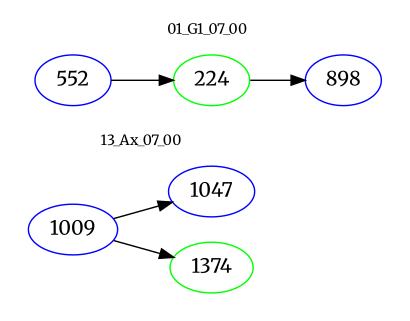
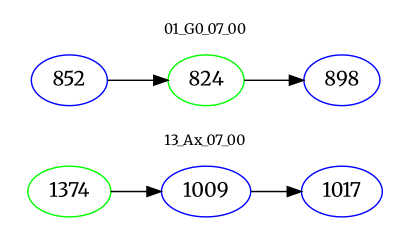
  digraph {
    fontname=Merriweather
    rankdir=LR
    node [color=blue fontname=Merriweather]
    edge [color=black fontname=Merriweather]
    n1 [color=green label=1374]
    n2 [label=1009]
-   n3 [label=1047]
-   n4 [label=552]
-   n5 [color=green label=224]
+   n3 [label=1017]
+   n4 [label=852]
+   n5 [color=green label=824]
    n6 [label=898]
    subgraph cluster_1 {
      color=white
      fontsize=10
      label="13_Ax_07_00"
      n1
      n2
      n3
    }
    subgraph cluster_2 {
      color=white
      fontsize=10
-     label="01_G1_07_00"
+     label="01_G0_07_00"
      n4
      n5
      n6
    }
-   n2 -> n1
+   n1 -> n2
    n2 -> n3
    n4 -> n5
    n5 -> n6
  }
